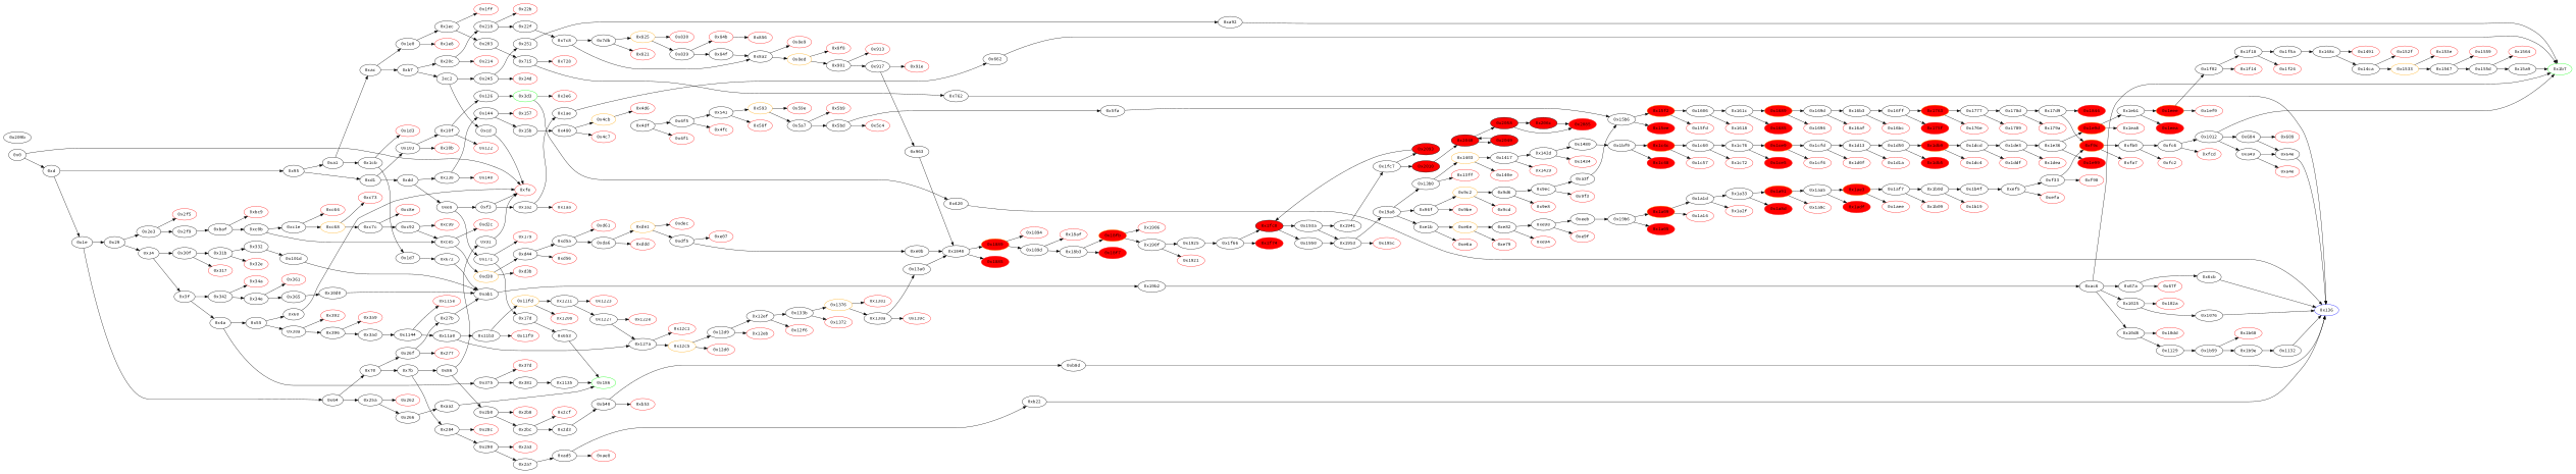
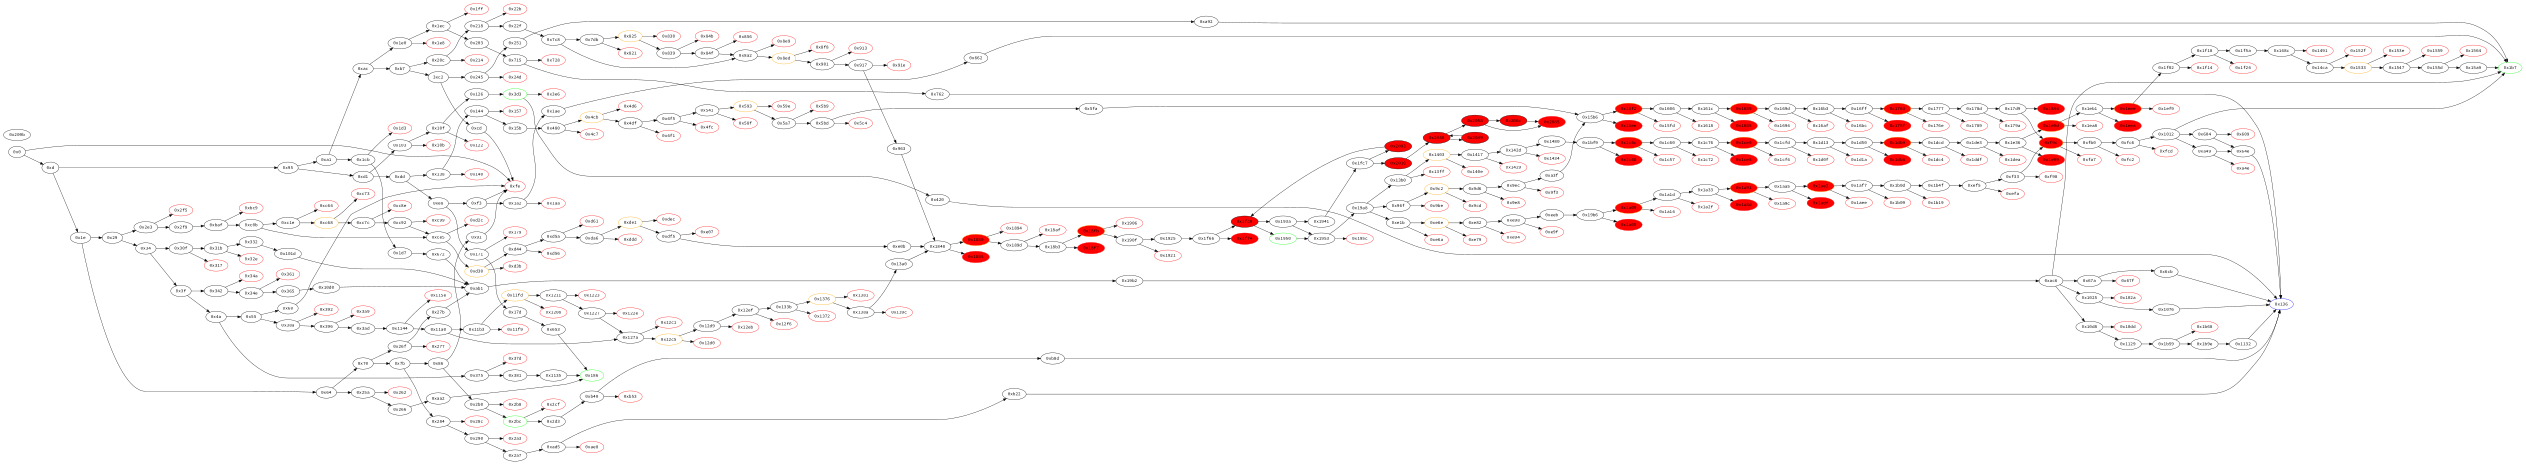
  strict digraph {
    fontname="Source Code Pro"
    rankdir=LR
    node [fillcolor=white fontname="Source Code Pro" style=filled]
    edge [fontname="Source Code Pro"]
    "0xab1"
    "0x19b2"
    "0xac6"
    "0x22b" [color=red]
    "0x1689" [color=orange fillcolor=red]
    "0x161c"
    "0x1685" [color=red fillcolor=red]
    "0x1694" [color=red]
    "0x169d"
    "0x186" [color=green]
    "0xaa2"
    "0x3ad"
    "0x1144"
    "0x11a0"
    "0x115e" [color=red]
    "0x913" [color=red]
    "0x9e8" [color=red]
    "0x342"
    "0x34e"
    "0x34a" [color=red]
    "0x361" [color=red]
    "0x365"
    "0x218"
    "0x22f"
    "0x7c8"
    "0x12c5" [color=orange]
    "0x127a"
    "0x12c1" [color=red]
    "0x12d0" [color=red]
    "0x12d9"
    "0xde1" [color=orange]
    "0xdf5"
    "0xdec" [color=red]
    "0xe0b"
    "0xe07" [color=red]
    "0x1763" [color=orange fillcolor=red]
    "0x1777"
    "0x176e" [color=red]
    "0x178d"
    "0x1789" [color=red]
    "0xdd"
    "0xe8"
    "0x138"
    "0xf3"
    "0x171"
    "0x144"
    "0x140" [color=red]
    "0x1e8" [color=red]
    "0x5a7"
    "0x5bd"
    "0x5b9" [color=red]
    "0x5fa"
    "0x5c4" [color=red]
    "0x856" [color=red]
    "0x84f"
    "0x8a2"
    "0x8e9" [color=red]
    "0x8ed" [color=orange]
    "0x1f24" [color=red]
    "0x1135"
    "0x963"
    "0x1848"
    "0x1885" [color=red fillcolor=red]
    "0x1889" [color=orange fillcolor=red]
    "0x3e6" [color=red]
    "0xbc9" [color=red]
    "0xbaf"
    "0xc0b"
    "0xc1e"
    "0xce5"
    "0x38a"
    "0x396"
    "0x392" [color=red]
    "0x3a9" [color=red]
    "0x179a" [color=red]
    "0x17d9"
    "0x64"
    "0x70"
    "0x25a"
    "0x7b"
    "0x26f"
    "0x266"
    "0x262" [color=red]
    "0xeeb"
    "0x19b6"
    "0x1a05" [color=red fillcolor=red]
    "0x1a09" [color=orange fillcolor=red]
    "0xd56" [color=red]
    "0xd44"
    "0xd5a"
    "0xd61" [color=red]
    "0xda6"
    "0xa49"
    "0x64e"
    "0xa4e" [color=red]
    "0x136" [color=blue]
    "0x1ce5" [color=red fillcolor=red]
    "0xb40"
    "0xb8d"
    "0xb53" [color=red]
    "0x1ea8" [color=red]
    "0x1e9d" [color=orange fillcolor=red]
    "0x1e36"
    "0x1e99" [color=red fillcolor=red]
    "0x1eb1"
    "0x1480"
    "0x1bf9"
    "0x1c48" [color=red fillcolor=red]
    "0x1c4c" [color=orange fillcolor=red]
    "0x284"
    "0x86"
    "0x277" [color=red]
    "0x27b"
    "0x1a91" [color=orange fillcolor=red]
    "0x1a33"
    "0x1a8d" [color=red fillcolor=red]
    "0x1a9c" [color=red]
    "0x1aa5"
    "0x728" [color=red]
    "0x1ff" [color=red]
    "0x1ec"
    "0x203"
    "0x715"
    "0x2a3" [color=red]
    "0x290"
    "0x2a7"
    "0xad5"
    "0x2d3"
    "0x1cfd"
    "0x1d13"
    "0x1d0f" [color=red]
    "0x1d50"
    "0x1d1a" [color=red]
    "0x10d0"
    "0x1b68" [color=red]
    "0x58f" [color=red]
    "0xe98"
    "0xe9f" [color=red]
    "0x1a2f" [color=red]
    "0x332"
    "0x101d"
    "0x917"
    "0x91e" [color=red]
    "0xefa" [color=red]
    "0xe79" [color=red]
    "0x9cd" [color=red]
    "0x1223" [color=red]
    "0xb22"
    "0x1a14" [color=red]
    "0xfe" [color=red]
    "0x1f18"
    "0x1f5a"
    "0x148c"
    "0x1a2"
    "0x1ae"
    "0x1aa" [color=red]
    "0x662"
    "0x1429" [color=red]
    "0x1d7"
    "0x672"
    "0x1f74" [color=red fillcolor=red]
    "0x1b7" [color=green]
    "0x15a9"
    "0x1012"
    "0x604"
    "0x609" [color=red]
    "0x13ff" [color=red]
    "0x2b8" [color=red]
    "0x12ef"
    "0x12eb" [color=red]
    "0x133b"
    "0x12f6" [color=red]
    "0x1559" [color=red]
    "0x1a1d"
    "0x139c" [color=red]
    "0x1844" [color=red fillcolor=red]
    "0xf9c" [color=orange fillcolor=red]
    "0x1921" [color=red]
    "0x653"
    "0xc99" [color=red]
    "0x1129"
    "0x1b59"
    "0x1b9e"
    "0xa3f"
    "0x15b6"
    "0x15ee" [color=red fillcolor=red]
    "0x15f2" [color=orange fillcolor=red]
    "0x1376" [color=orange]
    "0x1372" [color=red]
    "0x152f" [color=red]
    "0x28c" [color=red]
    "0x762"
    "0x1381" [color=red]
    "0x138a"
    "0x13a0"
    "0x179" [color=red]
    "0x17d"
    "0x16af" [color=red]
    "0x16b3"
    "0xa92"
    "0xd2c" [color=red]
    "0x10b" [color=red]
    "0x155d"
    "0x1564" [color=red]
    "0x901"
    "0x9d6"
    "0x9ec"
    "0x9f3" [color=red]
    "0xae8" [color=red]
    "0x190f"
    "0x1925"
    "0x1f66"
    "0xef5"
    "0xf33"
    "0xf98" [color=red]
    "0x317" [color=red]
    "0x30f"
    "0x31b"
    "0x32e" [color=red]
    "0x8f8" [color=red]
    "0x11b3"
    "0x11f9" [color=red]
    "0x11fd" [color=orange]
    "0x4a"
    "0x55"
    "0x375"
    "0x60"
    "0x37d" [color=red]
    "0x381"
    "0x1d3" [color=red]
    "0x9c2" [color=orange]
    "0x2cf" [color=red]
    "0x195c" [color=red]
    "0x1076"
    "0x2b0"
    "0x91"
-   "0x2bc"
+   "0x2bc" [color=green]
    "0x1eee" [color=orange fillcolor=red]
    "0x1eea" [color=red fillcolor=red]
    "0x2085" [color=red fillcolor=red]
    "0x420"
    "0x4df"
    "0x4f5"
    "0x4f1" [color=red]
    "0x541"
    "0x4fc" [color=red]
    "0x1ce9" [color=orange fillcolor=red]
    "0x1cf4" [color=red]
    "0x67f" [color=red]
    "0x15fd" [color=red]
    "0x1606"
    "0x1618" [color=red]
    "0x122e" [color=red]
    "0x1941"
    "0x1fc7"
    "0x2010" [fillcolor=red]
    "0x2093" [fillcolor=red]
    "0x10d8"
    "0x10dd" [color=red]
    "0xfcd" [color=red]
    "0x206c" [fillcolor=red]
    "0x1b19" [color=red]
    "0x1dc4" [color=red]
    "0x1ef9" [color=red]
    "0x1f02"
    "0x2058" [fillcolor=red]
    "0x1491" [color=red]
    "0x14ca"
    "0x1533" [color=orange]
    "0x1c72" [color=red]
    "0x1c60"
    "0x1c76"
    "0x1db9" [color=orange fillcolor=red]
    "0x1dcd"
    "0x1de3"
    "0x1ddf" [color=red]
    "0x122" [color=red]
    "0x10f"
    "0x126"
    "0x3d3" [color=green]
    "0x1db5" [color=red fillcolor=red]
    "0x7db"
    "0x825" [color=orange]
    "0x821" [color=red]
    "0x157" [color=red]
    "0x15b"
    "0x6cb"
    "0xc7c"
    "0xc92"
    "0xc8e" [color=red]
    "0x1211"
    "0x1227"
    "0x839"
    "0x830" [color=red]
    "0x84b" [color=red]
    "0x1dea" [color=red]
    "0xfb0"
    "0xfa7" [color=red]
    "0x193a"
    "0x1953"
    "0x19a8"
    "0xfc2" [color=red]
    "0xfc6"
    "0xe82"
    "0xe94" [color=red]
    "0xcd"
    "0x9be" [color=red]
    "0x20c"
    "0x214" [color=red]
    "0xd1"
    "0x103"
    "0x1f14" [color=red]
    "0xac"
    "0xb7"
    "0x1e0"
    n316 [label="3xc2"]
    "0x1417"
    "0x142d"
    "0x1434" [color=red]
    "0x189d"
    "0x18b3"
    "0x18af" [color=red]
    "0x18f7" [color=red fillcolor=red]
    "0x18fb" [color=orange fillcolor=red]
    "0x1b0d"
    "0x1b4f"
    "0x2040" [fillcolor=red]
    "0x2049" [fillcolor=red]
    "0x16bc" [color=red]
    "0x2f5" [color=red]
    "0x2e3"
    "0x2f9"
    "0x153e" [color=red]
    "0x67a"
    "0x1025"
    "0x102a" [color=red]
    "0x480"
    "0x29"
    "0x34"
    "0x3f"
    "0x175f" [color=red fillcolor=red]
    "0x1adf" [color=red fillcolor=red]
    "0x1ae3" [color=orange fillcolor=red]
    "0x1906" [color=red]
    "0x1894" [color=red]
    "0x59e" [color=red]
    "0x1aee" [color=red]
    "0x4cb" [color=orange]
    "0x4d6" [color=red]
    "0xd3b" [color=red]
    "0x4c7" [color=red]
    "0x1403" [color=orange]
    "0x140e" [color=red]
    "0xa1"
    "0x1cb"
    "0x245"
    "0x251"
    "0x24d" [color=red]
    "0xc73" [color=red]
    "0x1af7"
    "0x1b09" [color=red]
    "0x1c57" [color=red]
    "0xe6a" [color=red]
    "0xe1b"
    "0xe6e" [color=orange]
    "0x1fc0" [fillcolor=red]
-   "0x1950"
+   "0x1950" [color=green]
    "0x593" [color=orange]
    "0x13b0"
    "0xc68" [color=orange]
    "0x16ff"
    "0xc64" [color=red]
    "0x96f"
    "0x0"
    "0xd"
    "0x1e"
    "0x95"
    "0x209b"
    "0x1132"
    "0xd30" [color=orange]
    "0x1547"
    "0x1208" [color=red]
    "0xddd" [color=red]
    "0xab1" -> "0x19b2"
    "0x19b2" -> "0xac6"
    "0xac6" -> "0x1b7"
    "0xac6" -> "0x10d8"
    "0xac6" -> "0x67a"
    "0xac6" -> "0x1025"
    "0x1689" -> "0x1694"
    "0x1689" -> "0x169d"
    "0x161c" -> "0x1689"
    "0x161c" -> "0x1685"
    "0x169d" -> "0x16af"
    "0x169d" -> "0x16b3"
    "0xaa2" -> "0x186"
    "0x3ad" -> "0x1144"
    "0x1144" -> "0x11a0"
    "0x1144" -> "0x115e"
    "0x11a0" -> "0x127a"
    "0x11a0" -> "0x11b3"
    "0x342" -> "0x34e"
    "0x342" -> "0x34a"
    "0x34e" -> "0x361"
    "0x34e" -> "0x365"
    "0x365" -> "0x10d0"
    "0x218" -> "0x22b"
    "0x218" -> "0x22f"
    "0x22f" -> "0x7c8"
    "0x7c8" -> "0x8a2"
    "0x7c8" -> "0x7db"
    "0x12c5" -> "0x12d0"
    "0x12c5" -> "0x12d9"
    "0x127a" -> "0x12c5"
    "0x127a" -> "0x12c1"
    "0x12d9" -> "0x12ef"
    "0x12d9" -> "0x12eb"
    "0xde1" -> "0xdf5"
    "0xde1" -> "0xdec"
    "0xdf5" -> "0xe0b"
    "0xdf5" -> "0xe07"
    "0xe0b" -> "0x1848"
    "0x1763" -> "0x1777"
    "0x1763" -> "0x176e"
    "0x1777" -> "0x178d"
    "0x1777" -> "0x1789"
    "0x178d" -> "0x179a"
    "0x178d" -> "0x17d9"
    "0xdd" -> "0xe8"
    "0xdd" -> "0x138"
    "0xe8" -> "0xf3"
    "0xe8" -> "0x171"
    "0x138" -> "0x144"
    "0x138" -> "0x140"
    "0xf3" -> "0xfe"
    "0xf3" -> "0x1a2"
    "0x171" -> "0x179"
    "0x171" -> "0x17d"
    "0x144" -> "0x157"
    "0x144" -> "0x15b"
    "0x5a7" -> "0x5bd"
    "0x5a7" -> "0x5b9"
    "0x5bd" -> "0x5fa"
    "0x5bd" -> "0x5c4"
    "0x5fa" -> "0x15b6"
-   "0x84b" -> "0x856"
+   "0x84f" -> "0x856"
    "0x84f" -> "0x8a2"
    "0x8a2" -> "0x8e9"
    "0x8a2" -> "0x8ed"
    "0x8ed" -> "0x901"
    "0x8ed" -> "0x8f8"
    "0x1135" -> "0x186"
    "0x963" -> "0x1848"
    "0x1848" -> "0x1885"
    "0x1848" -> "0x1889"
    "0x1889" -> "0x189d"
    "0x1889" -> "0x1894"
    "0xbaf" -> "0xbc9"
    "0xbaf" -> "0xc0b"
    "0xc0b" -> "0xc1e"
    "0xc0b" -> "0xce5"
    "0xc1e" -> "0xc68"
    "0xc1e" -> "0xc64"
    "0xce5" -> "0xd2c"
    "0xce5" -> "0xd30"
    "0x38a" -> "0x396"
    "0x38a" -> "0x392"
    "0x396" -> "0x3ad"
    "0x396" -> "0x3a9"
    "0x17d9" -> "0x1844"
    "0x17d9" -> "0xf9c"
    "0x64" -> "0x70"
    "0x64" -> "0x25a"
    "0x70" -> "0x7b"
    "0x70" -> "0x26f"
    "0x25a" -> "0x266"
    "0x25a" -> "0x262"
    "0x7b" -> "0x284"
    "0x7b" -> "0x86"
    "0x26f" -> "0x277"
    "0x26f" -> "0x27b"
    "0x266" -> "0xaa2"
    "0xeeb" -> "0x19b6"
    "0x19b6" -> "0x1a05"
    "0x19b6" -> "0x1a09"
    "0x1a09" -> "0x1a14"
    "0x1a09" -> "0x1a1d"
    "0xd44" -> "0xd56"
    "0xd44" -> "0xd5a"
    "0xd5a" -> "0xd61"
    "0xd5a" -> "0xda6"
    "0xda6" -> "0xde1"
    "0xda6" -> "0xddd"
    "0xa49" -> "0x64e"
    "0xa49" -> "0xa4e"
    "0x64e" -> "0x136"
    "0xb40" -> "0xb8d"
    "0xb40" -> "0xb53"
    "0xb8d" -> "0x136"
    "0x1e9d" -> "0x1ea8"
    "0x1e9d" -> "0x1eb1"
    "0x1e36" -> "0x1e9d"
    "0x1e36" -> "0x1e99"
    "0x1eb1" -> "0x1eee"
    "0x1eb1" -> "0x1eea"
    "0x1480" -> "0x1bf9"
    "0x1bf9" -> "0x1c48"
    "0x1bf9" -> "0x1c4c"
    "0x1c4c" -> "0x1c60"
    "0x1c4c" -> "0x1c57"
    "0x284" -> "0x290"
    "0x284" -> "0x28c"
    "0x86" -> "0x2b0"
    "0x86" -> "0x91"
    "0x27b" -> "0xab1"
    "0x1a91" -> "0x1a9c"
    "0x1a91" -> "0x1aa5"
    "0x1a33" -> "0x1a91"
    "0x1a33" -> "0x1a8d"
    "0x1aa5" -> "0x1adf"
    "0x1aa5" -> "0x1ae3"
    "0x1ec" -> "0x1ff"
    "0x1ec" -> "0x203"
    "0x203" -> "0x715"
    "0x715" -> "0x728"
    "0x715" -> "0x762"
    "0x290" -> "0x2a3"
    "0x290" -> "0x2a7"
    "0x2a7" -> "0xad5"
    "0xad5" -> "0xb22"
    "0xad5" -> "0xae8"
    "0x2d3" -> "0xb40"
    "0x1cfd" -> "0x1d13"
    "0x1cfd" -> "0x1d0f"
    "0x1d13" -> "0x1d50"
    "0x1d13" -> "0x1d1a"
    "0x1d50" -> "0x1db9"
    "0x1d50" -> "0x1db5"
    "0x10d0" -> "0xab1"
    "0xe98" -> "0xeeb"
    "0xe98" -> "0xe9f"
    "0x332" -> "0x101d"
    "0x101d" -> "0xab1"
    "0x917" -> "0x963"
    "0x917" -> "0x91e"
    "0xb22" -> "0x136"
    "0x1f18" -> "0x1f24"
    "0x1f18" -> "0x1f5a"
    "0x1f5a" -> "0x148c"
    "0x148c" -> "0x1491"
    "0x148c" -> "0x14ca"
    "0x1a2" -> "0x1ae"
    "0x1a2" -> "0x1aa"
    "0x1ae" -> "0x662"
    "0x662" -> "0x1b7"
    "0x1d7" -> "0x672"
    "0x672" -> "0xab1"
    "0x15a9" -> "0x1b7"
    "0x1012" -> "0xa49"
    "0x1012" -> "0x1b7"
    "0x1012" -> "0x604"
    "0x604" -> "0x64e"
    "0x604" -> "0x609"
    "0x12ef" -> "0x133b"
    "0x12ef" -> "0x12f6"
    "0x133b" -> "0x1376"
    "0x133b" -> "0x1372"
    "0x1a1d" -> "0x1a33"
    "0x1a1d" -> "0x1a2f"
    "0xf9c" -> "0xfb0"
    "0xf9c" -> "0xfa7"
    "0x653" -> "0x186"
    "0x1129" -> "0x1b59"
    "0x1b59" -> "0x1b68"
    "0x1b59" -> "0x1b9e"
    "0x1b9e" -> "0x1132"
    "0xa3f" -> "0x15b6"
    "0x15b6" -> "0x15ee"
    "0x15b6" -> "0x15f2"
    "0x15f2" -> "0x15fd"
    "0x15f2" -> "0x1606"
    "0x1376" -> "0x1381"
    "0x1376" -> "0x138a"
    "0x762" -> "0x136"
    "0x138a" -> "0x139c"
    "0x138a" -> "0x13a0"
    "0x13a0" -> "0x1848"
    "0x17d" -> "0x653"
    "0x16b3" -> "0x16bc"
    "0x16b3" -> "0x16ff"
    "0xa92" -> "0x1b7"
    "0x155d" -> "0x15a9"
    "0x155d" -> "0x1564"
    "0x901" -> "0x913"
    "0x901" -> "0x917"
    "0x9d6" -> "0x9e8"
    "0x9d6" -> "0x9ec"
    "0x9ec" -> "0xa3f"
    "0x9ec" -> "0x9f3"
    "0x190f" -> "0x1921"
    "0x190f" -> "0x1925"
    "0x1925" -> "0x1f66"
    "0x1f66" -> "0x1f74"
    "0x1f66" -> "0x1fc0"
    "0xef5" -> "0xefa"
    "0xef5" -> "0xf33"
    "0xf33" -> "0xf9c"
    "0xf33" -> "0xf98"
    "0x30f" -> "0x317"
    "0x30f" -> "0x31b"
    "0x31b" -> "0x332"
    "0x31b" -> "0x32e"
    "0x11b3" -> "0x11f9"
    "0x11b3" -> "0x11fd"
    "0x11fd" -> "0x1211"
    "0x11fd" -> "0x1208"
    "0x4a" -> "0x55"
    "0x4a" -> "0x375"
    "0x55" -> "0x38a"
    "0x55" -> "0x60"
    "0x375" -> "0x37d"
    "0x375" -> "0x381"
    "0x60" -> "0xfe"
    "0x381" -> "0x1135"
    "0x9c2" -> "0x9cd"
    "0x9c2" -> "0x9d6"
    "0x1076" -> "0x136"
    "0x2b0" -> "0x2b8"
    "0x2b0" -> "0x2bc"
    "0x91" -> "0xfe"
    "0x2bc" -> "0x2d3"
    "0x2bc" -> "0x2cf"
    "0x1eee" -> "0x1ef9"
    "0x1eee" -> "0x1f02"
    "0x420" -> "0x136"
    "0x4df" -> "0x4f5"
    "0x4df" -> "0x4f1"
    "0x4f5" -> "0x541"
    "0x4f5" -> "0x4fc"
    "0x541" -> "0x58f"
    "0x541" -> "0x593"
    "0x1ce9" -> "0x1cfd"
    "0x1ce9" -> "0x1cf4"
    "0x1606" -> "0x161c"
    "0x1606" -> "0x1618"
    "0x1941" -> "0x1fc7"
    "0x1fc7" -> "0x2010"
    "0x1fc7" -> "0x2093"
    "0x2010" -> "0x2040"
    "0x2093" -> "0x1fc0"
    "0x10d8" -> "0x1129"
    "0x10d8" -> "0x10dd"
    "0x206c" -> "0x2085"
    "0x1f02" -> "0x1f18"
    "0x1f02" -> "0x1f14"
    "0x2058" -> "0x2085"
    "0x2058" -> "0x206c"
    "0x14ca" -> "0x152f"
    "0x14ca" -> "0x1533"
    "0x1533" -> "0x153e"
    "0x1533" -> "0x1547"
    "0x1c60" -> "0x1c72"
    "0x1c60" -> "0x1c76"
    "0x1c76" -> "0x1ce5"
    "0x1c76" -> "0x1ce9"
    "0x1db9" -> "0x1dc4"
    "0x1db9" -> "0x1dcd"
    "0x1dcd" -> "0x1de3"
    "0x1dcd" -> "0x1ddf"
    "0x1de3" -> "0x1e36"
    "0x1de3" -> "0x1dea"
    "0x10f" -> "0x122"
    "0x10f" -> "0x126"
    "0x126" -> "0x3d3"
    "0x3d3" -> "0x3e6"
    "0x3d3" -> "0x420"
    "0x7db" -> "0x825"
    "0x7db" -> "0x821"
    "0x825" -> "0x839"
    "0x825" -> "0x830"
    "0x15b" -> "0x480"
    "0x6cb" -> "0x136"
    "0xc7c" -> "0xc92"
    "0xc7c" -> "0xc8e"
    "0xc92" -> "0xce5"
    "0xc92" -> "0xc99"
    "0x1211" -> "0x1223"
    "0x1211" -> "0x1227"
    "0x1227" -> "0x127a"
    "0x1227" -> "0x122e"
    "0x839" -> "0x84f"
    "0x839" -> "0x84b"
    "0xfb0" -> "0xfc2"
    "0xfb0" -> "0xfc6"
    "0x193a" -> "0x1941"
    "0x193a" -> "0x1953"
    "0x1953" -> "0x195c"
    "0x1953" -> "0x19a8"
    "0x19a8" -> "0xe1b"
    "0x19a8" -> "0x13b0"
    "0x19a8" -> "0x96f"
    "0xfc6" -> "0x1012"
    "0xfc6" -> "0xfcd"
    "0xe82" -> "0xe98"
    "0xe82" -> "0xe94"
    "0xcd" -> "0xfe"
    "0x20c" -> "0x218"
    "0x20c" -> "0x214"
    "0xd1" -> "0xdd"
    "0xd1" -> "0x103"
    "0x103" -> "0x10b"
    "0x103" -> "0x10f"
    "0xac" -> "0xb7"
    "0xac" -> "0x1e0"
    "0xb7" -> "0x20c"
    "0xb7" -> n316
    "0x1e0" -> "0x1e8"
    "0x1e0" -> "0x1ec"
    n316 -> "0xcd"
    n316 -> "0x245"
    "0x1417" -> "0x1429"
    "0x1417" -> "0x142d"
    "0x142d" -> "0x1480"
    "0x142d" -> "0x1434"
    "0x189d" -> "0x18b3"
    "0x189d" -> "0x18af"
    "0x18b3" -> "0x18f7"
    "0x18b3" -> "0x18fb"
    "0x18fb" -> "0x190f"
    "0x18fb" -> "0x1906"
    "0x1b0d" -> "0x1b19"
    "0x1b0d" -> "0x1b4f"
    "0x1b4f" -> "0xef5"
    "0x2040" -> "0x2058"
    "0x2040" -> "0x2049"
    "0x2049" -> "0x2040"
    "0x2e3" -> "0x2f5"
    "0x2e3" -> "0x2f9"
    "0x2f9" -> "0xbaf"
    "0x67a" -> "0x67f"
    "0x67a" -> "0x6cb"
    "0x1025" -> "0x1076"
    "0x1025" -> "0x102a"
    "0x480" -> "0x4cb"
    "0x480" -> "0x4c7"
    "0x29" -> "0x2e3"
    "0x29" -> "0x34"
    "0x34" -> "0x30f"
    "0x34" -> "0x3f"
    "0x3f" -> "0x342"
    "0x3f" -> "0x4a"
    "0x1ae3" -> "0x1aee"
    "0x1ae3" -> "0x1af7"
+   "0x4cb" -> "0x4df"
    "0x4cb" -> "0x4d6"
    "0x1403" -> "0x1417"
    "0x1403" -> "0x140e"
    "0xa1" -> "0xac"
    "0xa1" -> "0x1cb"
    "0x1cb" -> "0x1d7"
    "0x1cb" -> "0x1d3"
    "0x245" -> "0x251"
    "0x245" -> "0x24d"
    "0x251" -> "0xa92"
    "0x1af7" -> "0x1b0d"
    "0x1af7" -> "0x1b09"
    "0xe1b" -> "0xe6a"
    "0xe1b" -> "0xe6e"
    "0xe6e" -> "0xe79"
    "0xe6e" -> "0xe82"
    "0x1fc0" -> "0x193a"
    "0x1fc0" -> "0x1950"
    "0x1950" -> "0x1953"
    "0x593" -> "0x5a7"
    "0x593" -> "0x59e"
    "0x13b0" -> "0x13ff"
    "0x13b0" -> "0x1403"
    "0xc68" -> "0xc7c"
    "0xc68" -> "0xc73"
    "0x16ff" -> "0x1763"
    "0x16ff" -> "0x175f"
    "0x96f" -> "0x9c2"
    "0x96f" -> "0x9be"
    "0x0" -> "0xfe"
    "0x0" -> "0xd"
    "0xd" -> "0x1e"
    "0xd" -> "0x95"
    "0x1e" -> "0x64"
    "0x1e" -> "0x29"
    "0x95" -> "0xd1"
    "0x95" -> "0xa1"
    "0x1132" -> "0x136"
    "0xd30" -> "0xd44"
    "0xd30" -> "0xd3b"
    "0x1547" -> "0x1559"
    "0x1547" -> "0x155d"
  }
